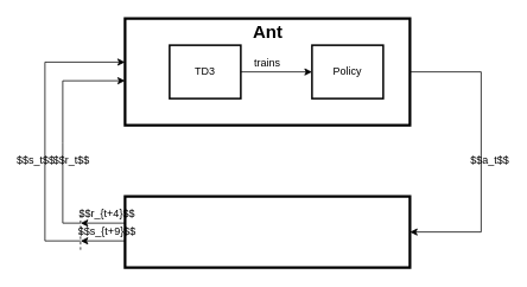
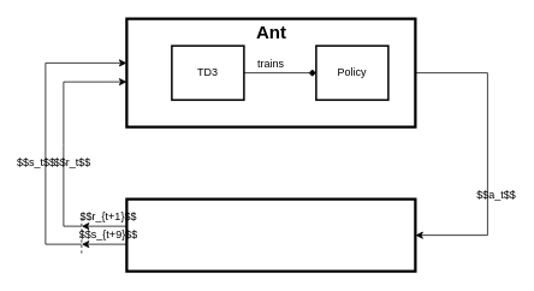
  <mxCell id="0" />
  <mxCell id="1" parent="0" />
  <mxCell id="2" style="edgeStyle=orthogonalEdgeStyle;rounded=0;orthogonalLoop=1;jettySize=auto;html=1;exitX=1;exitY=0.5;exitDx=0;exitDy=0;entryX=1;entryY=0.5;entryDx=0;entryDy=0;strokeWidth=1;" edge="1" parent="1" source="3" target="5"><mxGeometry relative="1" as="geometry"><Array as="points"><mxPoint x="540" y="80" /><mxPoint x="540" y="260" /></Array></mxGeometry></mxCell>
  <mxCell id="3" value="" style="rounded=0;whiteSpace=wrap;html=1;fillColor=none;strokeWidth=3;" vertex="1" parent="1"><mxGeometry x="140" y="20" width="320" height="120" as="geometry" /></mxCell>
  <mxCell id="4" style="edgeStyle=orthogonalEdgeStyle;rounded=0;orthogonalLoop=1;jettySize=auto;html=1;strokeWidth=1;" edge="1" parent="1"><mxGeometry relative="1" as="geometry"><mxPoint x="140" y="69" as="targetPoint" /><mxPoint x="90" y="270" as="sourcePoint" /><Array as="points"><mxPoint x="50" y="270" /><mxPoint x="50" y="69" /></Array></mxGeometry></mxCell>
  <mxCell id="5" value="" style="rounded=0;whiteSpace=wrap;html=1;fillColor=none;strokeWidth=3;" vertex="1" parent="1"><mxGeometry x="140" y="220" width="320" height="80" as="geometry" /></mxCell>
- <mxCell id="6" style="edgeStyle=orthogonalEdgeStyle;rounded=0;orthogonalLoop=1;jettySize=auto;html=1;exitX=1;exitY=0.5;exitDx=0;exitDy=0;entryX=0;entryY=0.5;entryDx=0;entryDy=0;" edge="1" parent="1" source="7" target="9"><mxGeometry relative="1" as="geometry" /></mxCell>
+ <mxCell id="6" style="edgeStyle=orthogonalEdgeStyle;rounded=0;orthogonalLoop=1;jettySize=auto;html=1;exitX=1;exitY=0.5;exitDx=0;exitDy=0;entryX=0;entryY=0.5;entryDx=0;entryDy=0;endArrow=diamond;" edge="1" parent="1" source="7" target="9"><mxGeometry relative="1" as="geometry" /></mxCell>
  <mxCell id="7" value="TD3" style="rounded=0;whiteSpace=wrap;html=1;strokeWidth=2;fillColor=none;" vertex="1" parent="1"><mxGeometry x="190" y="50" width="80" height="60" as="geometry" /></mxCell>
  <mxCell id="8" value="&lt;font style=&quot;font-size: 20px&quot;&gt;&lt;b&gt;Ant&lt;/b&gt;&lt;/font&gt;" style="text;html=1;align=center;verticalAlign=middle;resizable=0;points=[];autosize=1;" vertex="1" parent="1"><mxGeometry x="265" y="24" width="70" height="20" as="geometry" /></mxCell>
  <mxCell id="9" value="Policy" style="rounded=0;whiteSpace=wrap;html=1;strokeWidth=2;fillColor=none;" vertex="1" parent="1"><mxGeometry x="350" y="50" width="80" height="60" as="geometry" /></mxCell>
  <mxCell id="10" value="trains" style="text;html=1;strokeColor=none;fillColor=none;align=center;verticalAlign=middle;whiteSpace=wrap;rounded=0;" vertex="1" parent="1"><mxGeometry x="280" y="60" width="40" height="20" as="geometry" /></mxCell>
  <mxCell id="11" style="edgeStyle=orthogonalEdgeStyle;rounded=0;orthogonalLoop=1;jettySize=auto;html=1;exitX=0.5;exitY=1;exitDx=0;exitDy=0;" edge="1" parent="1" source="3" target="3"><mxGeometry relative="1" as="geometry" /></mxCell>
  <mxCell id="12" value="$$r_t$$" style="text;html=1;strokeColor=none;fillColor=none;align=center;verticalAlign=middle;whiteSpace=wrap;rounded=0;" vertex="1" parent="1"><mxGeometry x="60" y="170" width="40" height="20" as="geometry" /></mxCell>
  <mxCell id="13" value="$$s_t$$" style="text;html=1;strokeColor=none;fillColor=none;align=center;verticalAlign=middle;whiteSpace=wrap;rounded=0;" vertex="1" parent="1"><mxGeometry x="20" y="170" width="40" height="20" as="geometry" /></mxCell>
  <mxCell id="14" value="" style="endArrow=none;dashed=1;html=1;" edge="1" parent="1"><mxGeometry width="50" height="50" relative="1" as="geometry"><mxPoint x="90" y="280" as="sourcePoint" /><mxPoint x="90" y="240" as="targetPoint" /></mxGeometry></mxCell>
  <mxCell id="15" value="" style="endArrow=classic;html=1;exitX=0;exitY=0.375;exitDx=0;exitDy=0;exitPerimeter=0;" edge="1" parent="1" source="5"><mxGeometry width="50" height="50" relative="1" as="geometry"><mxPoint x="110" y="260" as="sourcePoint" /><mxPoint x="90" y="250" as="targetPoint" /></mxGeometry></mxCell>
  <mxCell id="16" value="" style="endArrow=classic;html=1;exitX=0;exitY=0.375;exitDx=0;exitDy=0;exitPerimeter=0;strokeWidth=1;" edge="1" parent="1"><mxGeometry width="50" height="50" relative="1" as="geometry"><mxPoint x="140" y="270" as="sourcePoint" /><mxPoint x="90" y="270" as="targetPoint" /></mxGeometry></mxCell>
  <mxCell id="17" value="" style="endArrow=classic;html=1;entryX=0;entryY=0.583;entryDx=0;entryDy=0;entryPerimeter=0;rounded=0;" edge="1" parent="1" target="3"><mxGeometry width="50" height="50" relative="1" as="geometry"><mxPoint x="90" y="250" as="sourcePoint" /><mxPoint x="130" y="90" as="targetPoint" /><Array as="points"><mxPoint x="70" y="250" /><mxPoint x="70" y="160" /><mxPoint x="70" y="90" /></Array></mxGeometry></mxCell>
- <mxCell id="18" value="$$a_t$$" style="text;html=1;strokeColor=none;fillColor=none;align=center;verticalAlign=middle;whiteSpace=wrap;rounded=0;" vertex="1" parent="1"><mxGeometry x="530" y="170" width="40" height="20" as="geometry" /></mxCell>
- <mxCell id="19" value="$$r_{t+4}$$" style="text;html=1;strokeColor=none;fillColor=none;align=center;verticalAlign=middle;whiteSpace=wrap;rounded=0;" vertex="1" parent="1"><mxGeometry x="100" y="230" width="40" height="20" as="geometry" /></mxCell>
+ <mxCell id="18" value="$$a_t$$" style="text;html=1;strokeColor=none;fillColor=none;align=center;verticalAlign=middle;whiteSpace=wrap;rounded=0;" vertex="1" parent="1"><mxGeometry x="530" y="205" width="40" height="20" as="geometry" /></mxCell>
+ <mxCell id="19" value="$$r_{t+1}$$" style="text;html=1;strokeColor=none;fillColor=none;align=center;verticalAlign=middle;whiteSpace=wrap;rounded=0;" vertex="1" parent="1"><mxGeometry x="100" y="230" width="40" height="20" as="geometry" /></mxCell>
  <mxCell id="20" value="$$s_{t+9}$$" style="text;html=1;strokeColor=none;fillColor=none;align=center;verticalAlign=middle;whiteSpace=wrap;rounded=0;" vertex="1" parent="1"><mxGeometry x="100" y="250" width="40" height="20" as="geometry" /></mxCell>
